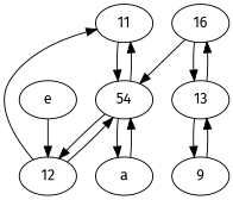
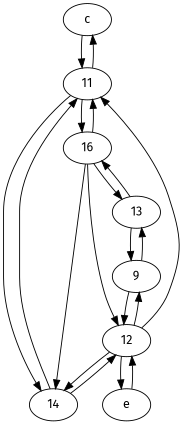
  digraph {
    fontname="Fira Sans"
    node [fontname="Fira Sans"]
    edge [fontname="Fira Sans"]
+   c
    11
-   14 [label=54]
+   14
    16
    e
    12
    n7 [label=9]
-   a
    n9 [label=13]
+   c -> 11
+   11 -> c
    11 -> 14
+   11 -> 16
    14 -> 11
    14 -> 12
-   14 -> a
+   16 -> 11
    16 -> 14
+   16 -> 12
    16 -> n9
    e -> 12
    12 -> 11
    12 -> 14
+   12 -> e
+   12 -> n7
+   n7 -> 12
    n7 -> n9
-   a -> 14
    n9 -> 16
    n9 -> n7
  }
